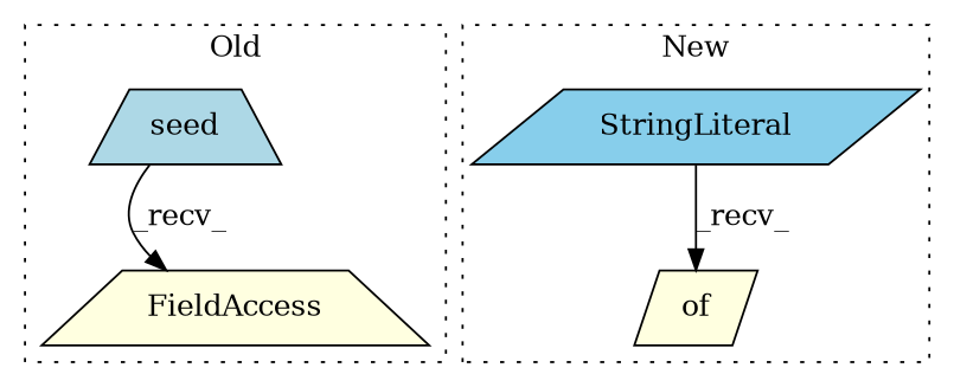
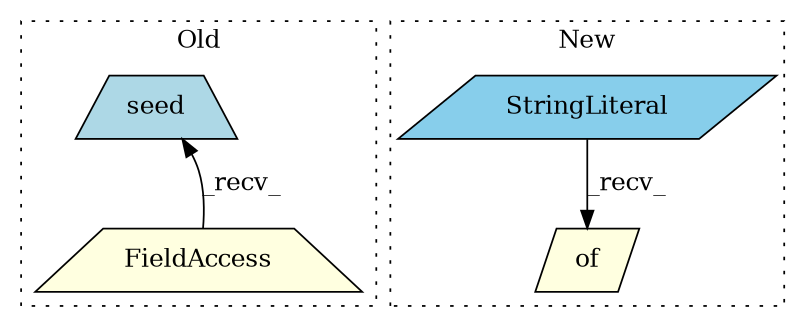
  digraph {
    node [a=32 fillcolor=lightyellow shape=trapezium style=filled]
    n1 [fillcolor=lightblue l="5,1" label=seed s="459,465"]
    n2 [a=22 l=12 label=FieldAccess s=446]
    n3 [l="3,1" label=of s="608,673" shape=parallelogram]
    n4 [a=45 fillcolor=skyblue l=6 label=StringLiteral s=611 shape=parallelogram]
    subgraph cluster_1 {
      label=Old
      style=dotted
      n1
      n2
    }
    subgraph cluster_2 {
      label=New
      style=dotted
      n3
      n4
    }
-   n1 -> n2 [label=_recv_]
+   n2 -> n1 [label=_recv_]
    n4 -> n3 [label=_recv_]
  }
